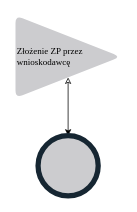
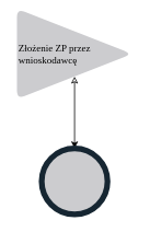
  <mxCell id="0" />
  <mxCell id="1" parent="0" />
  <mxCell id="2" style="edgeStyle=orthogonalEdgeStyle;rounded=0;orthogonalLoop=1;jettySize=auto;html=1;exitX=0.5;exitY=1;exitDx=0;exitDy=0;entryX=0.5;entryY=0;entryDx=0;entryDy=0;fontFamily=Verdana;startArrow=classic;startFill=0;" edge="1" parent="1" source="3" target="4"><mxGeometry relative="1" as="geometry" /></mxCell>
- <mxCell id="3" value="Złożenie ZP przez wnioskodawcę" style="triangle;whiteSpace=wrap;html=1;fontFamily=Verdana;align=left;strokeWidth=7;rounded=1;fillColor=#cccccf;strokeColor=none;" vertex="1" parent="1"><mxGeometry x="20" y="20" width="140" height="110" as="geometry" /></mxCell>
+ <mxCell id="3" value="Złożenie ZP przez wnioskodawcę" style="triangle;whiteSpace=wrap;html=1;fontFamily=Verdana;align=left;strokeWidth=7;rounded=1;fillColor=#cccccf;strokeColor=none;" vertex="1" parent="1"><mxGeometry x="20" y="10" width="140" height="110" as="geometry" /></mxCell>
  <mxCell id="4" value="" style="ellipse;whiteSpace=wrap;html=1;aspect=fixed;rounded=1;fontFamily=Verdana;strokeColor=#162632;strokeWidth=7;fillColor=#cccccf;align=left;" vertex="1" parent="1"><mxGeometry x="50" y="180" width="80" height="80" as="geometry" /></mxCell>
